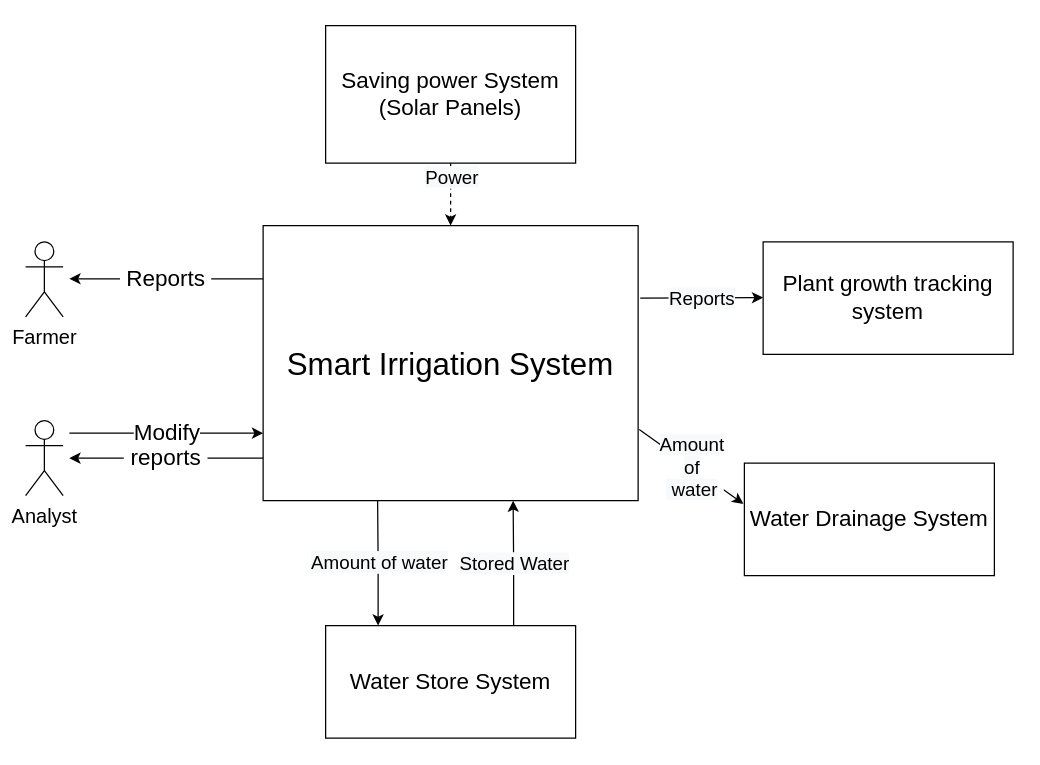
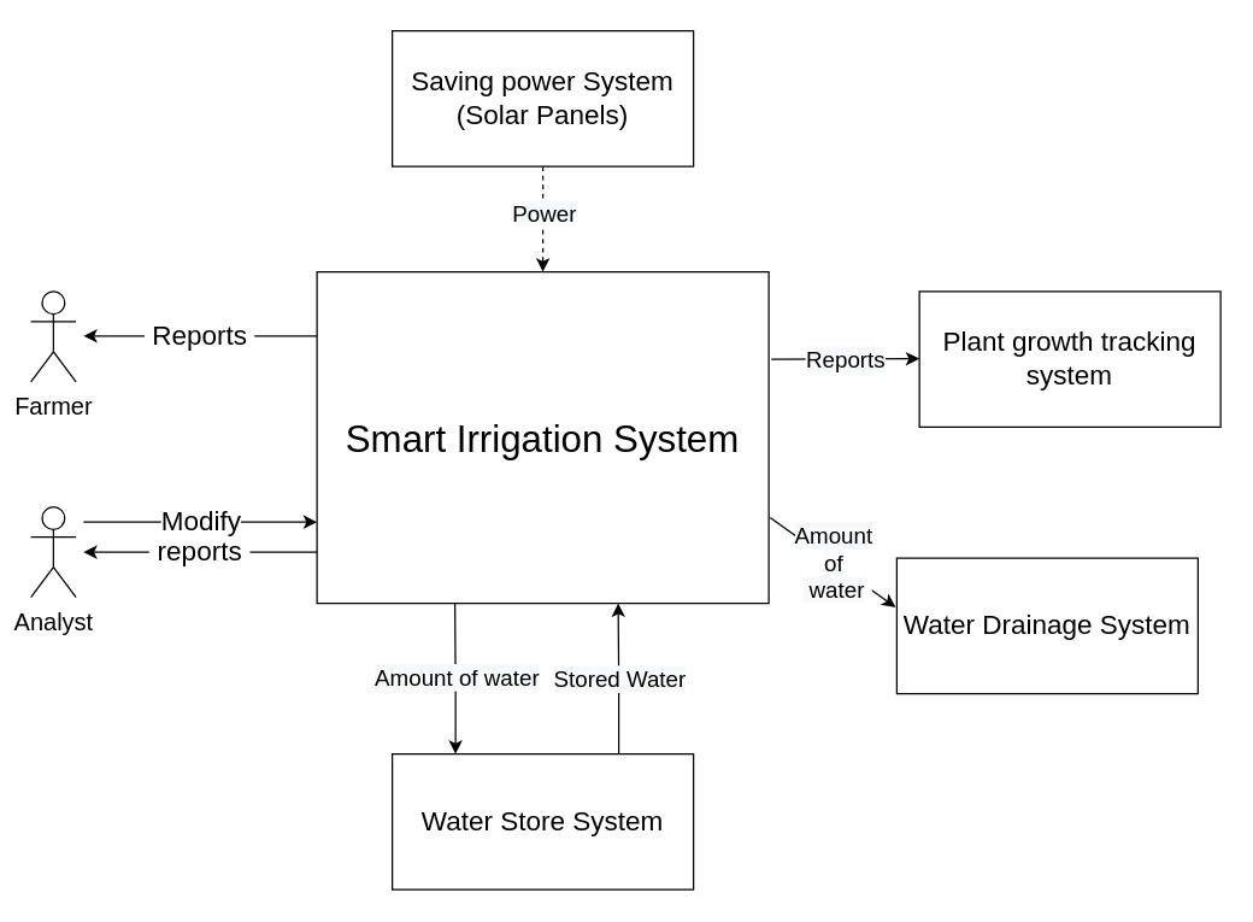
  <mxCell id="0" />
  <mxCell id="1" parent="0" />
  <mxCell id="2" value="&lt;font style=&quot;font-size: 25px;&quot;&gt;Smart Irrigation System&lt;/font&gt;" style="rounded=0;whiteSpace=wrap;html=1;" parent="1" vertex="1"><mxGeometry x="210" y="180" width="300" height="220" as="geometry" /></mxCell>
  <mxCell id="3" value="Analyst" style="shape=umlActor;verticalLabelPosition=bottom;verticalAlign=top;html=1;outlineConnect=0;fontSize=16;" parent="1" vertex="1"><mxGeometry x="20" y="336" width="30" height="60" as="geometry" /></mxCell>
  <mxCell id="4" value="Farmer" style="shape=umlActor;verticalLabelPosition=bottom;verticalAlign=top;html=1;outlineConnect=0;fontSize=16;" vertex="1" parent="1"><mxGeometry x="20" y="193" width="30" height="60" as="geometry" /></mxCell>
  <mxCell id="5" value="&amp;nbsp;reports&amp;nbsp;" style="endArrow=classic;html=1;rounded=0;fontSize=18;exitX=1;exitY=0.75;exitDx=0;exitDy=0;" edge="1" parent="1"><mxGeometry width="50" height="50" relative="1" as="geometry"><mxPoint x="210" y="366" as="sourcePoint" /><mxPoint x="55" y="366" as="targetPoint" /></mxGeometry></mxCell>
  <mxCell id="6" value="&amp;nbsp;Reports&amp;nbsp;" style="endArrow=classic;html=1;rounded=0;fontSize=18;exitX=1;exitY=0.75;exitDx=0;exitDy=0;" edge="1" parent="1"><mxGeometry width="50" height="50" relative="1" as="geometry"><mxPoint x="210" y="222.58" as="sourcePoint" /><mxPoint x="55" y="222.58" as="targetPoint" /></mxGeometry></mxCell>
  <mxCell id="7" value="Modify" style="endArrow=classic;html=1;rounded=0;fontSize=18;exitX=1;exitY=0.75;exitDx=0;exitDy=0;" edge="1" parent="1"><mxGeometry width="50" height="50" relative="1" as="geometry"><mxPoint x="55" y="346" as="sourcePoint" /><mxPoint x="210" y="346" as="targetPoint" /><Array as="points" /></mxGeometry></mxCell>
- <mxCell id="8" value="Saving power System&lt;br&gt;(Solar Panels)" style="rounded=0;whiteSpace=wrap;html=1;fontSize=18;" vertex="1" parent="1"><mxGeometry x="260" y="20" width="200" height="110" as="geometry" /></mxCell>
+ <mxCell id="8" value="Saving power System&lt;br&gt;(Solar Panels)" style="rounded=0;whiteSpace=wrap;html=1;fontSize=18;" vertex="1" parent="1"><mxGeometry x="260" y="20" width="200" height="90" as="geometry" /></mxCell>
  <mxCell id="9" value="Water Drainage System" style="rounded=0;whiteSpace=wrap;html=1;fontSize=18;" vertex="1" parent="1"><mxGeometry x="595" y="370" width="200" height="90" as="geometry" /></mxCell>
  <mxCell id="10" value="Water Store System" style="rounded=0;whiteSpace=wrap;html=1;fontSize=18;" vertex="1" parent="1"><mxGeometry x="260" y="500" width="200" height="90" as="geometry" /></mxCell>
  <mxCell id="11" value="Plant growth tracking system" style="rounded=0;whiteSpace=wrap;html=1;fontSize=18;" vertex="1" parent="1"><mxGeometry x="610" y="193" width="200" height="90" as="geometry" /></mxCell>
  <mxCell id="12" value="" style="endArrow=classic;html=1;rounded=0;fontSize=25;exitX=0.232;exitY=1.001;exitDx=0;exitDy=0;entryX=0.1;entryY=0;entryDx=0;entryDy=0;entryPerimeter=0;exitPerimeter=0;" edge="1" parent="1"><mxGeometry relative="1" as="geometry"><mxPoint x="301.6" y="400.22" as="sourcePoint" /><mxPoint x="302" y="500" as="targetPoint" /><Array as="points"><mxPoint x="302" y="450" /></Array></mxGeometry></mxCell>
  <mxCell id="13" value="&lt;span style=&quot;background-color: rgb(248, 249, 250); font-size: 15px;&quot;&gt;Amount of water&lt;/span&gt;" style="edgeLabel;resizable=0;html=1;align=center;verticalAlign=middle;fontSize=15;" connectable="0" vertex="1" parent="12"><mxGeometry relative="1" as="geometry"><mxPoint y="-2" as="offset" /></mxGeometry></mxCell>
  <mxCell id="14" value="" style="endArrow=classic;html=1;rounded=0;fontSize=25;exitX=0.232;exitY=1.001;exitDx=0;exitDy=0;entryX=0.1;entryY=0;entryDx=0;entryDy=0;entryPerimeter=0;exitPerimeter=0;" edge="1" parent="1"><mxGeometry relative="1" as="geometry"><mxPoint x="410.4" y="499.78" as="sourcePoint" /><mxPoint x="410" y="400" as="targetPoint" /><Array as="points"><mxPoint x="410.4" y="449.78" /></Array></mxGeometry></mxCell>
  <mxCell id="15" value="&lt;span style=&quot;background-color: rgb(248, 249, 250); font-size: 15px;&quot;&gt;Stored Water&lt;/span&gt;" style="edgeLabel;resizable=0;html=1;align=center;verticalAlign=middle;fontSize=15;" connectable="0" vertex="1" parent="14"><mxGeometry relative="1" as="geometry"><mxPoint as="offset" /></mxGeometry></mxCell>
  <mxCell id="16" value="" style="endArrow=classic;html=1;rounded=0;fontSize=15;entryX=-0.004;entryY=0.362;entryDx=0;entryDy=0;entryPerimeter=0;exitX=1.003;exitY=0.741;exitDx=0;exitDy=0;exitPerimeter=0;" edge="1" parent="1" source="2" target="9"><mxGeometry relative="1" as="geometry"><mxPoint x="450" y="290" as="sourcePoint" /><mxPoint x="550" y="290" as="targetPoint" /></mxGeometry></mxCell>
  <mxCell id="17" value="&lt;span style=&quot;background-color: rgb(248, 249, 250);&quot;&gt;Amount&lt;br&gt;of&lt;br&gt;&amp;nbsp;water&lt;/span&gt;" style="edgeLabel;resizable=0;html=1;align=center;verticalAlign=middle;fontSize=15;" connectable="0" vertex="1" parent="16"><mxGeometry relative="1" as="geometry" /></mxCell>
  <mxCell id="18" value="" style="endArrow=classic;html=1;rounded=0;fontSize=15;entryX=-0.004;entryY=0.362;entryDx=0;entryDy=0;entryPerimeter=0;exitX=1.003;exitY=0.741;exitDx=0;exitDy=0;exitPerimeter=0;" edge="1" parent="1"><mxGeometry relative="1" as="geometry"><mxPoint x="511.7" y="238.02" as="sourcePoint" /><mxPoint x="610" y="237.58" as="targetPoint" /></mxGeometry></mxCell>
  <mxCell id="19" value="&lt;span style=&quot;background-color: rgb(248, 249, 250);&quot;&gt;Reports&lt;/span&gt;" style="edgeLabel;resizable=0;html=1;align=center;verticalAlign=middle;fontSize=15;" connectable="0" vertex="1" parent="18"><mxGeometry relative="1" as="geometry" /></mxCell>
  <mxCell id="20" value="" style="endArrow=classic;html=1;rounded=0;fontSize=15;exitX=0.5;exitY=1;exitDx=0;exitDy=0;entryX=0.5;entryY=0;entryDx=0;entryDy=0;dashed=1;" edge="1" parent="1" source="8" target="2"><mxGeometry width="50" height="50" relative="1" as="geometry"><mxPoint x="410" y="350" as="sourcePoint" /><mxPoint x="460" y="300" as="targetPoint" /></mxGeometry></mxCell>
  <mxCell id="21" value="&lt;span style=&quot;background-color: rgb(248, 249, 250);&quot;&gt;Power&lt;/span&gt;" style="edgeLabel;resizable=0;html=1;align=center;verticalAlign=middle;fontSize=15;" connectable="0" vertex="1" parent="1"><mxGeometry x="360" y="140" as="geometry" /></mxCell>
